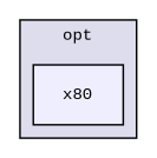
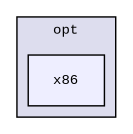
  digraph {
    compound=true
    rankdir=LR
-   n1 [fillcolor="#eeeeff" fontname=CourierNew fontsize=10 label=x80 pencolor=black shape=box style=filled]
+   n1 [fillcolor="#eeeeff" fontname=CourierNew fontsize=10 label=x86 pencolor=black shape=box style=filled]
    subgraph cluster_1 {
      bgcolor="#ddddee"
      fontname=CourierNew
      fontsize=10
      label=opt
      pencolor=black
      n1
    }
  }
